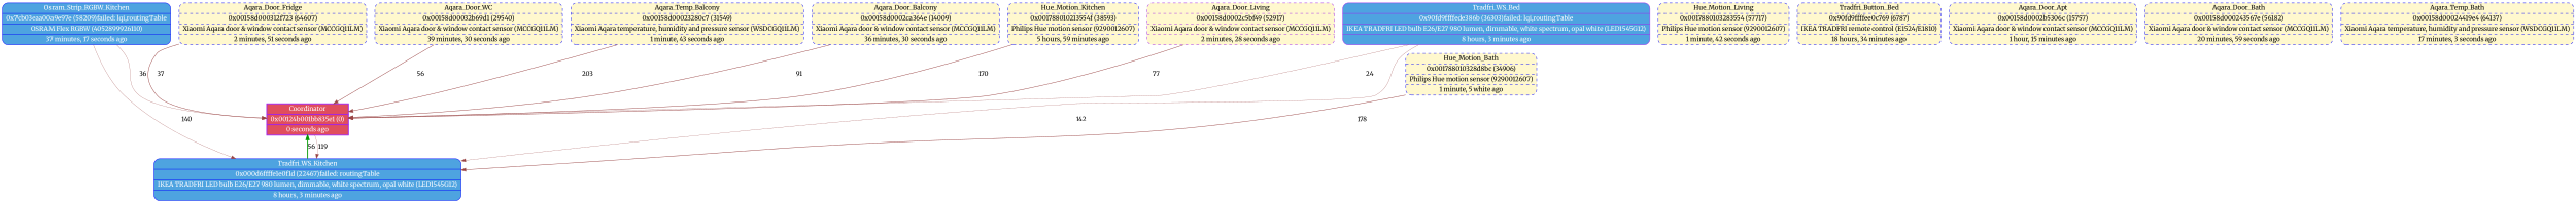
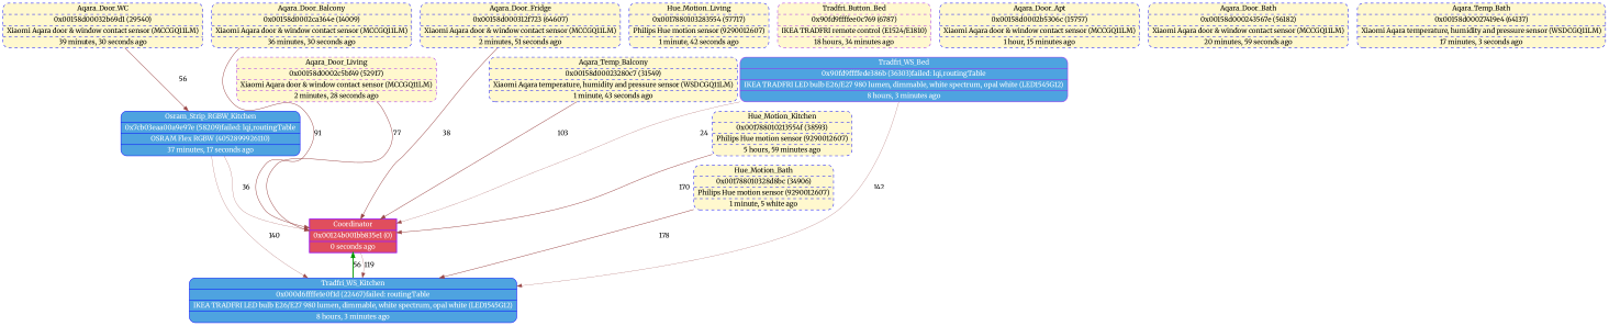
  digraph {
    fontname=Merriweather
    node [color=blue fillcolor="#fff8ce" fontcolor="#000000" fontname=Merriweather shape=record style="rounded, dashed, filled"]
    edge [color="#994444" fontname=Merriweather penwidth=1 style=solid weight=0]
    n1 [color=purple fillcolor="#e04e5d" fontcolor="#ffffff" label="{Coordinator|0x00124b001bb835e1 (0)|0 seconds ago}" style="bold, filled"]
    n2 [fillcolor="#4ea3e0" fontcolor="#ffffff" label="{Tradfri_WS_Kitchen|0x000d6ffffe1e0f1d (22467)failed: routingTable|IKEA TRADFRI LED bulb E26/E27 980 lumen, dimmable, white spectrum, opal white (LED1545G12)|8 hours, 3 minutes ago}" style="rounded, filled"]
    n3 [label="{Hue_Motion_Bath|0x001788010328d8bc (34906)|Philips Hue motion sensor (9290012607)|1 minute, 5 white ago}"]
    n4 [label="{Hue_Motion_Living|0x0017880103283554 (57717)|Philips Hue motion sensor (9290012607)|1 minute, 42 seconds ago}"]
    n5 [fillcolor="#4ea3e0" fontcolor="#ffffff" label="{Osram_Strip_RGBW_Kitchen|0x7cb03eaa00a9e97e (58209)failed: lqi,routingTable|OSRAM Flex RGBW (4052899926110)|37 minutes, 17 seconds ago}" style="rounded, filled"]
-   n6 [label="{Tradfri_Button_Bed|0x90fd9ffffee0c769 (6787)|IKEA TRADFRI remote control (E1524/E1810)|18 hours, 34 minutes ago}"]
+   n6 [color=purple label="{Tradfri_Button_Bed|0x90fd9ffffee0c769 (6787)|IKEA TRADFRI remote control (E1524/E1810)|18 hours, 34 minutes ago}"]
    n7 [label="{Aqara_Door_Balcony|0x00158d0002ca364e (14009)|Xiaomi Aqara door & window contact sensor (MCCGQ11LM)|36 minutes, 30 seconds ago}"]
    n8 [color=purple label="{Aqara_Door_Living|0x00158d0002c5bf49 (52917)|Xiaomi Aqara door & window contact sensor (MCCGQ11LM)|2 minutes, 28 seconds ago}"]
    n9 [label="{Aqara_Door_Fridge|0x00158d000312f723 (64607)|Xiaomi Aqara door & window contact sensor (MCCGQ11LM)|2 minutes, 51 seconds ago}"]
    n10 [label="{Aqara_Door_Apt|0x00158d0002b5306c (15757)|Xiaomi Aqara door & window contact sensor (MCCGQ11LM)|1 hour, 15 minutes ago}"]
    n11 [label="{Aqara_Door_WC|0x00158d00032b69d1 (29540)|Xiaomi Aqara door & window contact sensor (MCCGQ11LM)|39 minutes, 30 seconds ago}"]
    n12 [label="{Aqara_Door_Bath|0x00158d000243567e (56182)|Xiaomi Aqara door & window contact sensor (MCCGQ11LM)|20 minutes, 59 seconds ago}"]
-   n13 [label="{Aqara_Temp_Bath|0x00158d00024419e4 (64137)|Xiaomi Aqara temperature, humidity and pressure sensor (WSDCGQ11LM)|17 minutes, 3 seconds ago}"]
+   n13 [label="{Aqara_Temp_Bath|0x00158d00027419e4 (64137)|Xiaomi Aqara temperature, humidity and pressure sensor (WSDCGQ11LM)|17 minutes, 3 seconds ago}"]
    n14 [label="{Aqara_Temp_Balcony|0x00158d00023280c7 (31549)|Xiaomi Aqara temperature, humidity and pressure sensor (WSDCGQ11LM)|1 minute, 43 seconds ago}"]
    n15 [color=purple fillcolor="#4ea3e0" fontcolor="#ffffff" label="{Tradfri_WS_Bed|0x90fd9ffffede386b (36303)failed: lqi,routingTable|IKEA TRADFRI LED bulb E26/E27 980 lumen, dimmable, white spectrum, opal white (LED1545G12)|8 hours, 3 minutes ago}" style="rounded, filled"]
    n16 [label="{Hue_Motion_Kitchen|0x001788010213554f (38593)|Philips Hue motion sensor (9290012607)|5 hours, 59 minutes ago}"]
    n1 -> n2 [label=119 penwidth=0.5 style=bold]
    n2 -> n1 [color="#009900" label=56 penwidth=2 weight=1]
    n3 -> n2 [label=178]
    n5 -> n1 [label=36 penwidth=0.5]
    n5 -> n2 [label=140 penwidth=0.5]
    n7 -> n1 [label=91 style=bold]
    n8 -> n1 [label=77 style=bold]
-   n9 -> n1 [label=37]
-   n11 -> n1 [label=56 style=bold]
-   n14 -> n1 [label=203 style=bold]
+   n9 -> n1 [label=38]
+   n11 -> n5 [label=56 style=bold]
+   n14 -> n1 [label=103 style=bold]
    n15 -> n1 [label=24 penwidth=0.5 style=bold]
    n15 -> n2 [label=142 penwidth=0.5]
    n16 -> n1 [label=170]
  }
